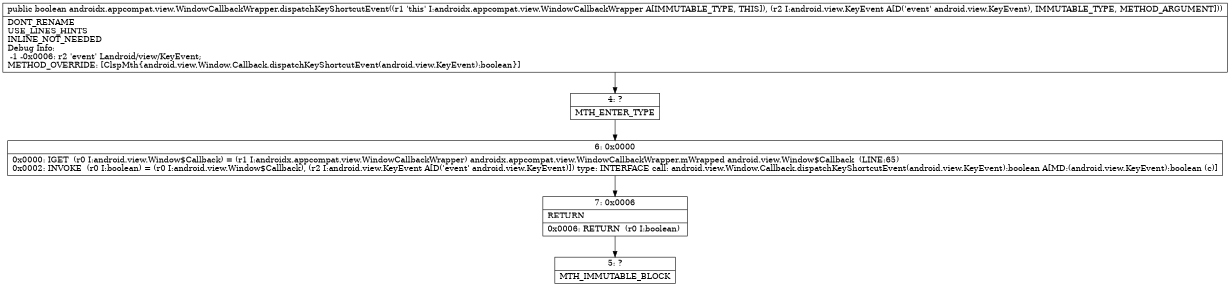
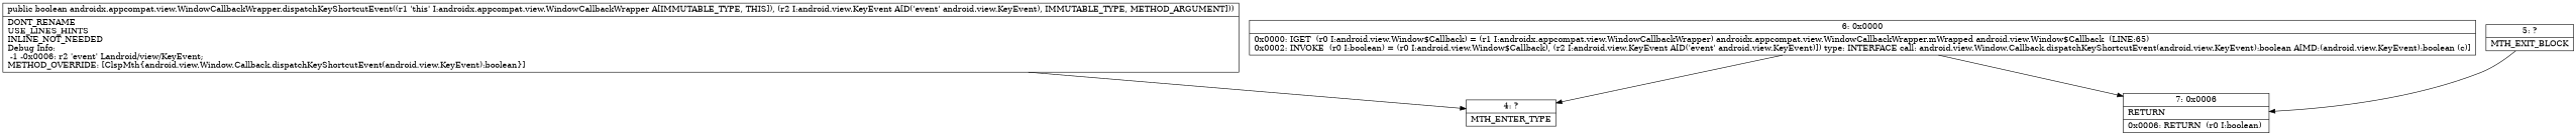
  digraph {
    node [shape=record]
    n1 [label="{4\:\ ?|MTH_ENTER_TYPE\l}"]
    n2 [label="{6\:\ 0x0000|0x0000: IGET  (r0 I:android.view.Window$Callback) = (r1 I:androidx.appcompat.view.WindowCallbackWrapper) androidx.appcompat.view.WindowCallbackWrapper.mWrapped android.view.Window$Callback  (LINE:65)\l0x0002: INVOKE  (r0 I:boolean) = (r0 I:android.view.Window$Callback), (r2 I:android.view.KeyEvent A[D('event' android.view.KeyEvent)]) type: INTERFACE call: android.view.Window.Callback.dispatchKeyShortcutEvent(android.view.KeyEvent):boolean A[MD:(android.view.KeyEvent):boolean (c)]\l}"]
    n3 [label="{7\:\ 0x0006|RETURN\l|0x0006: RETURN  (r0 I:boolean) \l}"]
-   n4 [label="{5\:\ ?|MTH_IMMUTABLE_BLOCK\l}"]
+   n4 [label="{5\:\ ?|MTH_EXIT_BLOCK\l}"]
    n5 [label="{public boolean androidx.appcompat.view.WindowCallbackWrapper.dispatchKeyShortcutEvent((r1 'this' I:androidx.appcompat.view.WindowCallbackWrapper A[IMMUTABLE_TYPE, THIS]), (r2 I:android.view.KeyEvent A[D('event' android.view.KeyEvent), IMMUTABLE_TYPE, METHOD_ARGUMENT]))  | DONT_RENAME\lUSE_LINES_HINTS\lINLINE_NOT_NEEDED\lDebug Info:\l  \-1 \-0x0006: r2 'event' Landroid\/view\/KeyEvent;\lMETHOD_OVERRIDE: [ClspMth\{android.view.Window.Callback.dispatchKeyShortcutEvent(android.view.KeyEvent):boolean\}]\l}"]
-   n1 -> n2
+   n2 -> n1
    n2 -> n3
-   n3 -> n4
+   n4 -> n3
    n5 -> n1
  }
